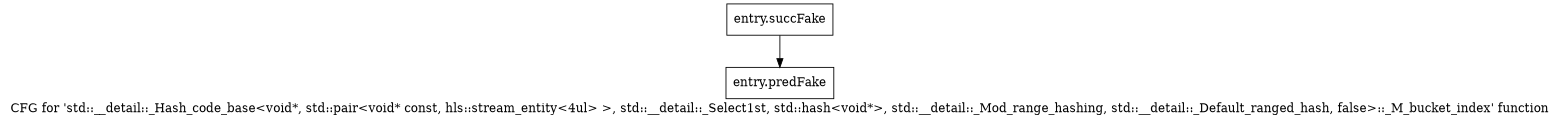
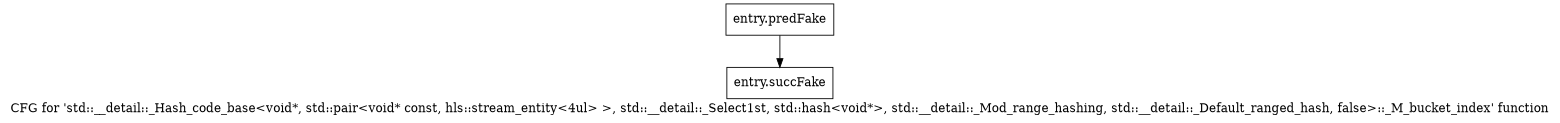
  digraph {
    label="CFG for 'std::__detail::_Hash_code_base\<void*, std::pair\<void* const, hls::stream_entity\<4ul\> \>, std::__detail::_Select1st, std::hash\<void*\>, std::__detail::_Mod_range_hashing, std::__detail::_Default_ranged_hash, false\>::_M_bucket_index' function"
    fontname="DejaVu Serif"
    node [shape=record fontname="DejaVu Serif"]
    n1 [label="{entry.predFake}"]
    n2 [filename="/tools/Xilinx/Vitis_HLS/2022.1/tps/lnx64/gcc-8.3.0/lib/gcc/x86_64-pc-linux-gnu/8.3.0/../../../../include/c++/8.3.0/bits/hashtable_policy.h" label="{entry.succFake}" linenumber=1310]
-   n2 -> n1 [execusionnum=877 filename="/tools/Xilinx/Vitis_HLS/2022.1/tps/lnx64/gcc-8.3.0/lib/gcc/x86_64-pc-linux-gnu/8.3.0/../../../../include/c++/8.3.0/bits/hashtable_policy.h" fontname="DejaVu Serif"]
+   n1 -> n2 [execusionnum=877 filename="/tools/Xilinx/Vitis_HLS/2022.1/tps/lnx64/gcc-8.3.0/lib/gcc/x86_64-pc-linux-gnu/8.3.0/../../../../include/c++/8.3.0/bits/hashtable_policy.h" fontname="DejaVu Serif"]
  }
